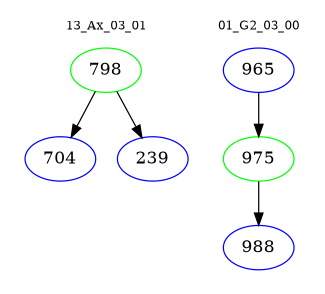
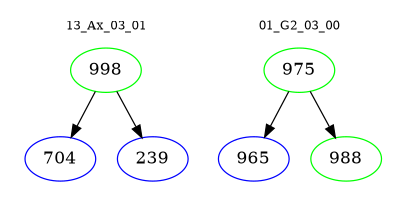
  digraph {
    node [color=blue]
    edge [color=black]
-   n1 [color=green label=798]
+   n1 [color=green label=998]
    n2 [label=704]
    n3 [label=239]
    n4 [color=green label=975]
    n5 [label=965]
-   n6 [label=988]
+   n6 [color=green label=988]
    subgraph cluster_1 {
      color=white
      fontsize=10
      label="13_Ax_03_01"
      n1
      n2
      n3
    }
    subgraph cluster_2 {
      color=white
      fontsize=10
      label="01_G2_03_00"
      n4
      n5
      n6
    }
    n1 -> n2
    n1 -> n3
-   n5 -> n4
+   n4 -> n5
    n4 -> n6
  }
